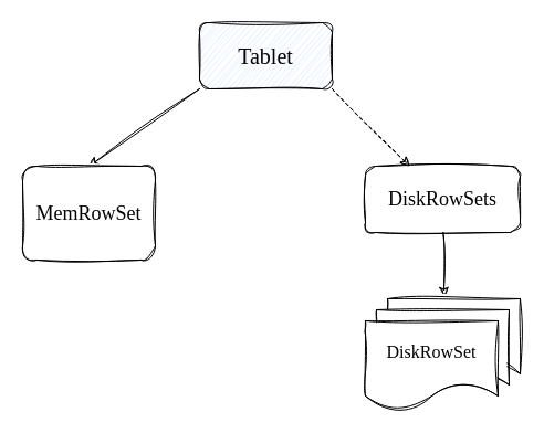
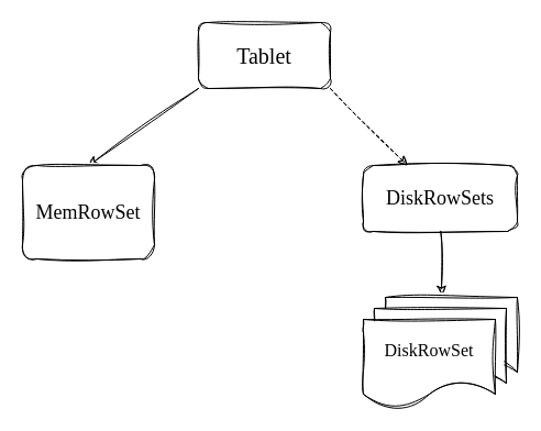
  <mxCell id="0" />
  <mxCell id="1" parent="0" />
  <mxCell id="2" style="edgeStyle=none;rounded=0;orthogonalLoop=1;jettySize=auto;html=1;exitX=0;exitY=1;exitDx=0;exitDy=0;entryX=0.5;entryY=0;entryDx=0;entryDy=0;sketch=1;curveFitting=1;jiggle=2;" parent="1" source="4" target="5" edge="1"><mxGeometry relative="1" as="geometry"><mxPoint x="100" y="200" as="targetPoint" /></mxGeometry></mxCell>
  <mxCell id="3" value="" style="edgeStyle=none;rounded=0;orthogonalLoop=1;jettySize=auto;html=1;exitX=1;exitY=1;exitDx=0;exitDy=0;sketch=1;curveFitting=1;jiggle=2;dashed=1;" parent="1" source="4" target="7" edge="1"><mxGeometry relative="1" as="geometry" /></mxCell>
- <mxCell id="4" value="&lt;font face=&quot;Lucida Console&quot; style=&quot;font-size: 20px;&quot;&gt;Tablet&lt;/font&gt;" style="rounded=1;whiteSpace=wrap;html=1;sketch=1;curveFitting=1;jiggle=2;fillColor=#dae8fc;" parent="1" vertex="1"><mxGeometry x="180" y="20" width="120" height="60" as="geometry" /></mxCell>
+ <mxCell id="4" value="&lt;font face=&quot;Lucida Console&quot; style=&quot;font-size: 20px;&quot;&gt;Tablet&lt;/font&gt;" style="rounded=1;whiteSpace=wrap;html=1;sketch=1;curveFitting=1;jiggle=2;" parent="1" vertex="1"><mxGeometry x="180" y="20" width="120" height="60" as="geometry" /></mxCell>
  <mxCell id="5" value="&lt;font style=&quot;font-size: 18px;&quot; face=&quot;Lucida Console&quot;&gt;MemRowSet&lt;/font&gt;" style="rounded=1;whiteSpace=wrap;html=1;sketch=1;curveFitting=1;jiggle=2;" parent="1" vertex="1"><mxGeometry x="20" y="150" width="120" height="85" as="geometry" /></mxCell>
  <mxCell id="6" style="edgeStyle=none;rounded=0;orthogonalLoop=1;jettySize=auto;html=1;entryX=0.425;entryY=-0.025;entryDx=0;entryDy=0;entryPerimeter=0;sketch=1;curveFitting=1;jiggle=2;" parent="1" source="7" target="9" edge="1"><mxGeometry relative="1" as="geometry"><mxPoint x="400" y="300" as="targetPoint" /></mxGeometry></mxCell>
  <mxCell id="7" value="&lt;font style=&quot;font-size: 18px;&quot; face=&quot;Lucida Console&quot;&gt;DiskRowSets&lt;/font&gt;" style="whiteSpace=wrap;html=1;rounded=1;sketch=1;curveFitting=1;jiggle=2;" parent="1" vertex="1"><mxGeometry x="330" y="150" width="140" height="60" as="geometry" /></mxCell>
  <mxCell id="8" value="" style="group;sketch=1;curveFitting=1;jiggle=2;" parent="1" vertex="1" connectable="0"><mxGeometry x="330" y="270" width="140" height="100" as="geometry" /></mxCell>
  <mxCell id="9" value="" style="shape=document;whiteSpace=wrap;html=1;boundedLbl=1;sketch=1;curveFitting=1;jiggle=2;" parent="8" vertex="1"><mxGeometry x="20" width="120" height="80" as="geometry" /></mxCell>
  <mxCell id="10" value="" style="shape=document;whiteSpace=wrap;html=1;boundedLbl=1;sketch=1;curveFitting=1;jiggle=2;" parent="8" vertex="1"><mxGeometry x="10" y="10" width="120" height="80" as="geometry" /></mxCell>
  <mxCell id="11" value="&lt;font style=&quot;font-size: 16px;&quot; face=&quot;Lucida Console&quot;&gt;DiskRowSet&lt;/font&gt;" style="shape=document;whiteSpace=wrap;html=1;boundedLbl=1;sketch=1;curveFitting=1;jiggle=2;" parent="8" vertex="1"><mxGeometry y="20" width="120" height="80" as="geometry" /></mxCell>
